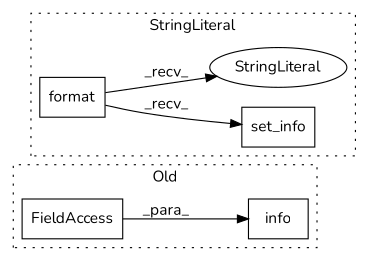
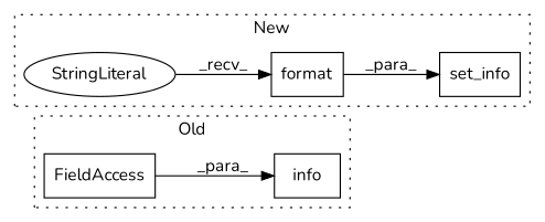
  digraph {
    fontname=Nunito
    rankdir=LR
    node [a=32 fontname=Nunito l=11 shape=box]
    edge [fontname=Nunito]
    n1 [l="5,1" label=info s="11739,11767"]
    n2 [a=22 label=FieldAccess s=11727]
    n3 [l="16,1" label=set_info s="11834,11904"]
    n4 [l="7,1" label=format s="11862,11903"]
    n5 [a=45 label=StringLiteral s=11850 shape=ellipse]
    subgraph cluster_1 {
      label=Old
      style=dotted
      n1
      n2
    }
    subgraph cluster_2 {
-     label=StringLiteral
+     label=New
      style=dotted
      n3
      n4
      n5
    }
    n2 -> n1 [label=_para_]
-   n4 -> n3 [label=_recv_]
-   n4 -> n5 [label=_recv_]
+   n4 -> n3 [label=_para_]
+   n5 -> n4 [label=_recv_]
  }
